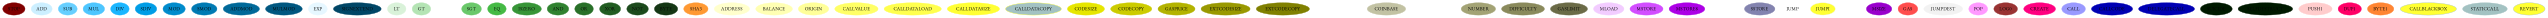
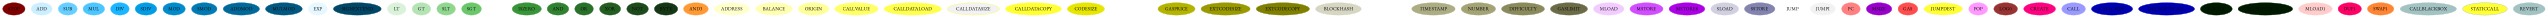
  digraph {
    fontname="EB Garamond"
    node [color="#a3c2c2" style=filled fontname="EB Garamond"]
    n1 [color="#800000" label=STOP]
    n2 [color="#ccefff" label=ADD]
    n3 [color="#66cfff" label=SUB]
    n4 [color="#4dc6ff" label=MUL]
    n5 [color="#1ab6ff" label=DIV]
    n6 [color="#009de6" label=SDIV]
    n7 [color="#008bcc" label=MOD]
    n8 [color="#007ab3" label=SMOD]
    n9 [color="#006999" label=ADDMOD]
    n10 [color="#005780" label=MULMOD]
    n11 [color="#e6f7ff" label=EXP]
    n12 [color="#004666" label=SIGNEXTEND]
    n13 [color="#d9f2d9" label=LT]
    n14 [color="#b4e4b4" label=GT]
+   n15 [color="#8fd68f" label=SLT]
    n16 [color="#6ac86a" label=SGT]
-   n17 [color="#45ba45" label=EQ]
    n18 [color="#379537" label=ISZERO]
    n19 [color="#308230" label=AND]
    n20 [color="#297029" label=OR]
    n21 [color="#225d22" label=XOR]
    n22 [color="#1c4a1c" label=NOT]
    n23 [color="#153715" label=BYTE]
-   n24 [color="#ff9933" label=SHA3]
+   n24 [color="#ff9933" label=AND3]
    n25 [color="#ffffcc" label=ADDRESS]
    n26 [color="#ffffb3" label=BALANCE]
    n27 [color="#ffff99" label=ORIGIN]
    n28 [color="#ffff66" label=CALLVALUE]
    n29 [color="#ffff4d" label=CALLDATALOAD]
-   n30 [color="#ffff33" label=CALLDATASIZE]
-   n31 [color="#ffff33" label=CALLDATACOPY fillcolor="#a3c2c2"]
+   n30 [color="#ffff33" label=CALLDATASIZE fillcolor="#f2f2f2"]
+   n31 [color="#ffff33" label=CALLDATACOPY]
    n32 [color="#e6e600" label=CODESIZE]
-   n33 [color="#cccc00" label=CODECOPY]
    n34 [color="#b3b300" label=GASPRICE]
    n35 [color="#999900" label=EXTCODESIZE]
    n36 [color="#808000" label=EXTCODECOPY]
-   n38 [color="#c2c2a3" label=COINBASE]
+   n37 [color="#d6d6c2" label=BLOCKHASH]
+   n39 [color="#adad85" label=TIMESTAMP]
    n40 [color="#a3a375" label=NUMBER]
    n41 [color="#8a8a5c" label=DIFFICULTY]
    n42 [color="#6b6b47" label=GASLIMIT]
    n43 [color="#f2ccff" label=MLOAD]
    n44 [color="#d24dff" label=MSTORE]
    n45 [color="#ac00e6" label=MSTORE8]
+   n46 [color="#d0d0e1" label=SLOAD]
    n47 [color="#8383af" label=SSTORE]
    n48 [color="#ffffff" label=JUMP]
-   n49 [color="#f2f2f2" label=JUMPI fillcolor="#ffff33"]
+   n49 [color="#f2f2f2" label=JUMPI]
+   n50 [color="#ff8080" label=PC]
    n51 [color="#9900cc" label=MSIZE]
    n52 [color="#ff4d4d" label=GAS]
-   n53 [color="#f2f2f2" label=JUMPDEST]
+   n53 [color="#f2f2f2" label=JUMPDEST fillcolor="#ffff33"]
    n54 [color="#ff99ff" label=POP]
    n55 [color="#993333" label=LOG0]
    n56 [color="#ff0080" label=CREATE]
    n57 [color="#9999ff" label=CALL]
    n58 [color="#0000b3" label=CALLCODE]
    n59 [color="#0000b3" label=DELEGATECALL]
    n60 [color="#001a00" label=SUICIDE]
    n61 [color="#001a00" label=SELFDESTRUCT]
-   n62 [color="#ffcccc" label=PUSH1]
+   n62 [color="#ffcccc" label=MLOAD1]
    n63 [color="#ff0066" label=DUP1]
-   n64 [color="#ff8533" label=BYTE1]
-   n65 [label=CALLBLACKBOX fillcolor="#ffff33"]
-   n66 [label=STATICCALL]
-   n67 [label=REVERT fillcolor="#ffff33"]
+   n64 [color="#ff8533" label=SWAP1]
+   n65 [label=CALLBLACKBOX]
+   n66 [label=STATICCALL fillcolor="#ffff33"]
+   n67 [label=REVERT]
  }
